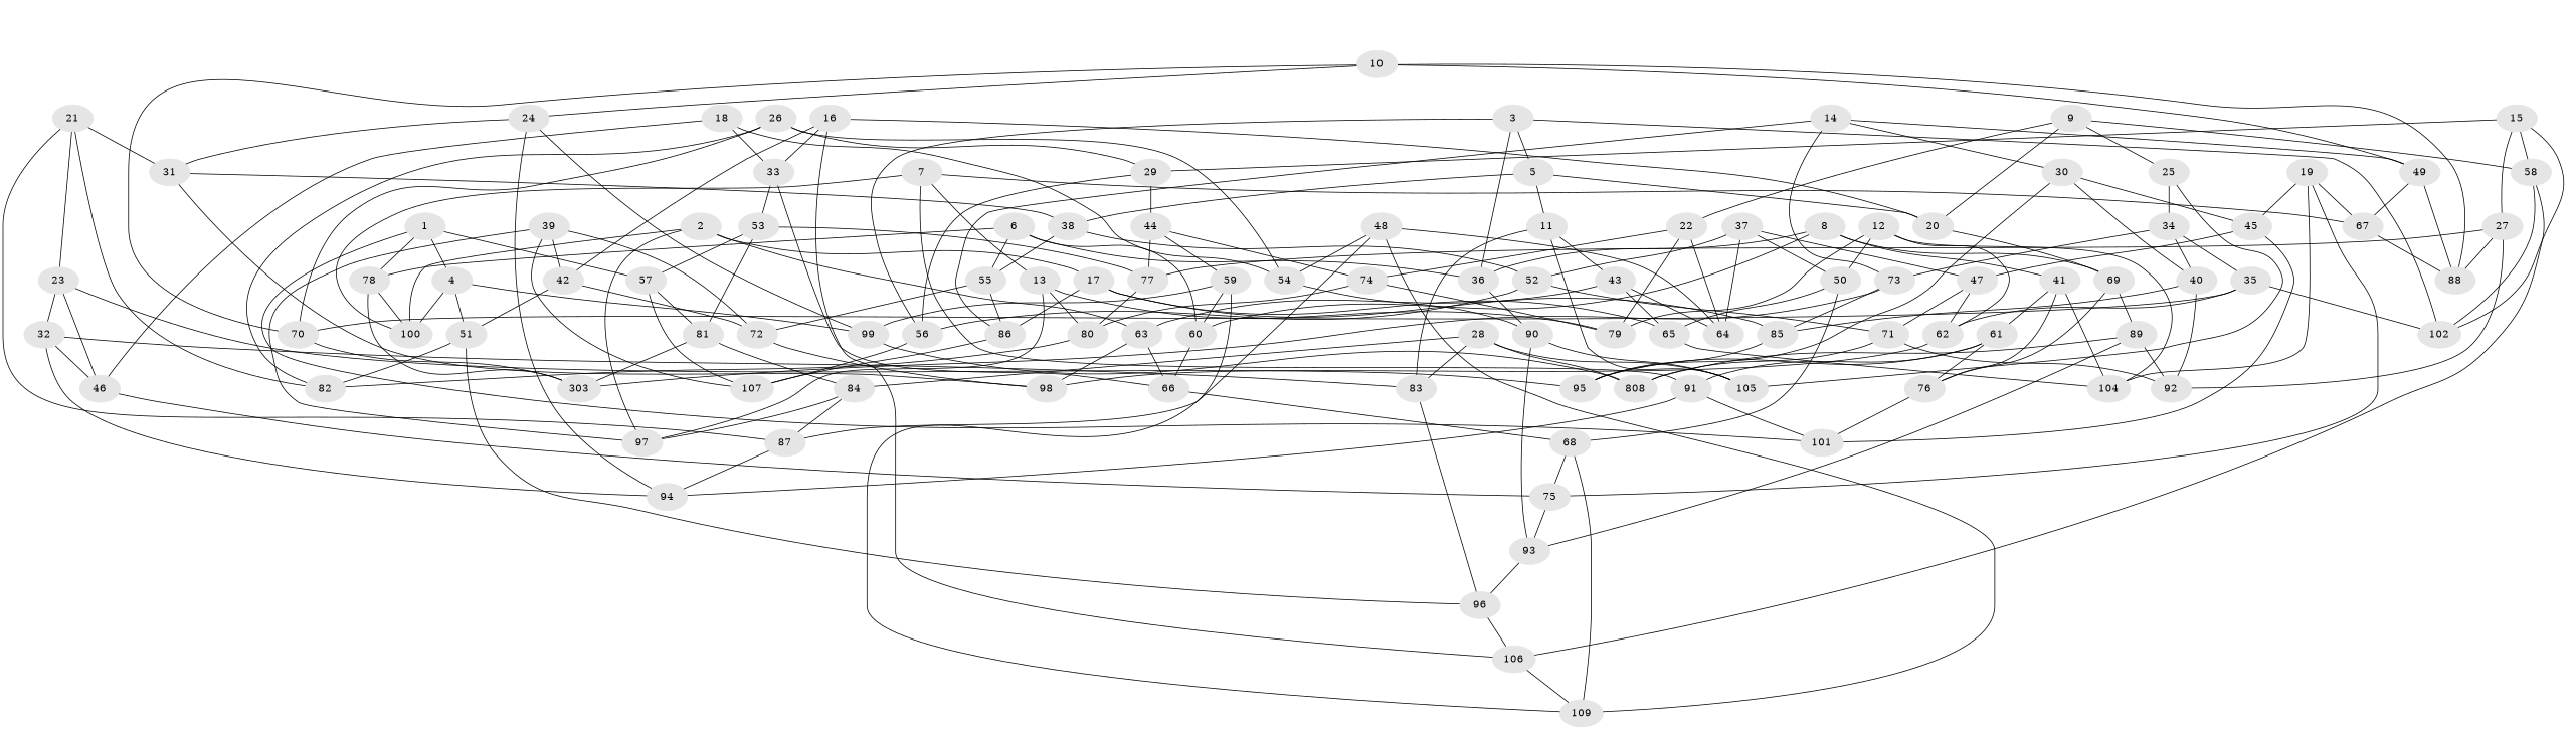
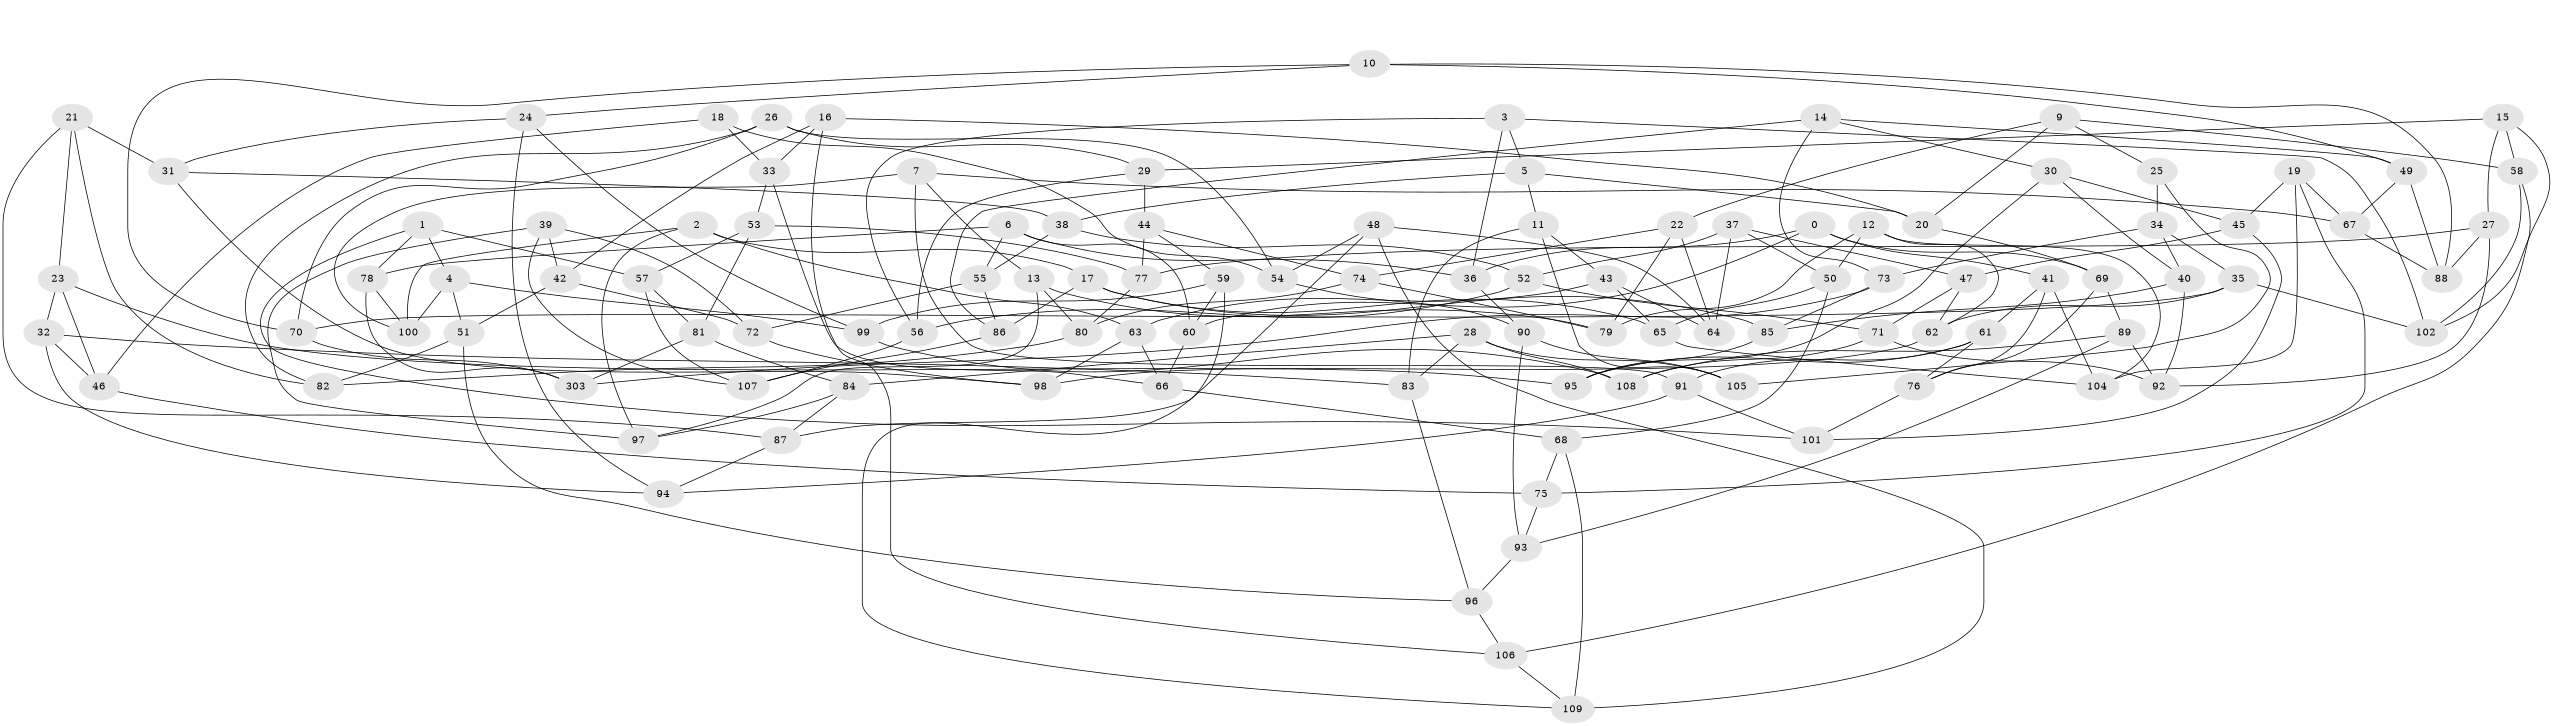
  graph {
    node [color=gray90 style=filled]
    1
    4
    57
    78
    101
    100
    51
    99
    107
    81
    n11 [label=303]
    2
    17
    63
    97
    86
    65
    85
    98
    66
    3
    5
    36
    56
    102
    11
    20
    38
    90
    82
    96
-   108 [label=808]
+   108
    43
    83
    105
    69
    55
    52
    6
    60
    72
    7
    13
    67
    91
    79
    80
    88
    94
-   8
+   8 [label=0]
    41
    104
    61
    76
    89
    9
    22
    25
    58
    64
    74
    34
    106
    10
    24
    49
    70
    31
    12
    50
    62
    68
    14
    30
    73
    45
    95
    40
    15
    27
    29
    77
    92
    44
    16
    33
    42
    53
    109
    18
    46
    54
    75
    19
    47
    93
    21
    23
    87
    32
    35
    26
    28
    84
    59
    37
    71
    39
    48
    1 -- 4
    1 -- 57
    1 -- 78
    1 -- 101
    4 -- 100
    4 -- 51
    4 -- 99
    57 -- 107
    57 -- 81
    78 -- 100
    78 -- n11
    51 -- 82
    51 -- 96
    99 -- 108
    81 -- n11
    81 -- 84
    2 -- 100
    2 -- 17
    2 -- 63
    2 -- 97
    17 -- 86
    17 -- 65
    17 -- 85
    63 -- 98
    63 -- 66
    86 -- 107
    65 -- 104
    85 -- 95
    66 -- 68
    3 -- 5
    3 -- 36
    3 -- 56
    3 -- 102
    5 -- 11
    5 -- 20
    5 -- 38
    36 -- 90
    56 -- 107
    11 -- 43
    11 -- 83
    11 -- 105
    20 -- 69
    38 -- 55
    38 -- 52
    90 -- 105
    90 -- 93
    96 -- 106
    43 -- 63
    43 -- 65
    43 -- 64
    83 -- 96
    69 -- 76
    69 -- 89
    55 -- 86
    55 -- 72
    52 -- 56
    52 -- 71
    6 -- 78
    6 -- 36
    6 -- 55
    6 -- 60
    60 -- 66
    72 -- 98
    7 -- 100
    7 -- 13
    7 -- 67
    7 -- 91
    13 -- 97
    13 -- 79
    13 -- 80
    67 -- 88
    91 -- 101
    91 -- 94
    80 -- 82
    8 -- 36
    8 -- 69
    8 -- 60
    8 -- 41
    41 -- 104
    41 -- 61
    41 -- 76
    61 -- 91
    61 -- 76
    61 -- 95
    76 -- 101
    89 -- 108
    89 -- 92
    89 -- 93
    9 -- 20
    9 -- 22
    9 -- 25
    9 -- 58
    22 -- 79
    22 -- 64
    22 -- 74
    25 -- 105
    25 -- 34
    58 -- 102
    58 -- 106
    74 -- 79
    74 -- 80
    34 -- 73
    34 -- 40
    34 -- 35
    106 -- 109
    10 -- 88
    10 -- 24
    10 -- 49
    10 -- 70
    24 -- 99
    24 -- 94
    24 -- 31
    49 -- 67
    49 -- 88
    70 -- n11
    31 -- 98
    31 -- 38
    12 -- 79
    12 -- 104
    12 -- 50
    12 -- 62
    50 -- 65
    50 -- 68
    62 -- 98
    68 -- 109
    68 -- 75
    14 -- 86
    14 -- 49
    14 -- 30
    14 -- 73
    30 -- 45
    30 -- 95
    30 -- 40
    73 -- n11
    73 -- 85
    45 -- 101
    45 -- 47
    40 -- 85
    40 -- 92
    15 -- 102
    15 -- 58
    15 -- 27
    15 -- 29
    27 -- 88
    27 -- 77
    27 -- 92
    29 -- 56
    29 -- 44
    77 -- 80
    44 -- 74
    44 -- 77
    44 -- 59
    16 -- 20
    16 -- 106
    16 -- 33
    16 -- 42
    33 -- 66
    33 -- 53
    42 -- 51
    42 -- 72
    53 -- 57
    53 -- 81
    53 -- 77
    18 -- 33
    18 -- 46
    18 -- 54
    46 -- 75
    54 -- 90
    75 -- 93
    19 -- 67
    19 -- 104
    19 -- 45
    19 -- 75
    47 -- 62
    47 -- 71
    93 -- 96
    21 -- 82
    21 -- 31
    21 -- 23
    21 -- 87
    23 -- 95
    23 -- 46
    23 -- 32
    87 -- 94
    32 -- 83
    32 -- 94
    32 -- 46
    35 -- 102
    35 -- 70
    35 -- 62
    26 -- 82
    26 -- 70
    26 -- 29
    26 -- 54
    28 -- 108
    28 -- 83
    28 -- 105
    28 -- 84
    84 -- 97
    84 -- 87
    59 -- 99
    59 -- 60
    59 -- 109
    37 -- 52
    37 -- 64
    37 -- 50
    37 -- 47
    71 -- 108
    71 -- 92
    39 -- 107
    39 -- 97
    39 -- 72
    39 -- 42
    48 -- 64
    48 -- 109
    48 -- 54
    48 -- 87
  }
